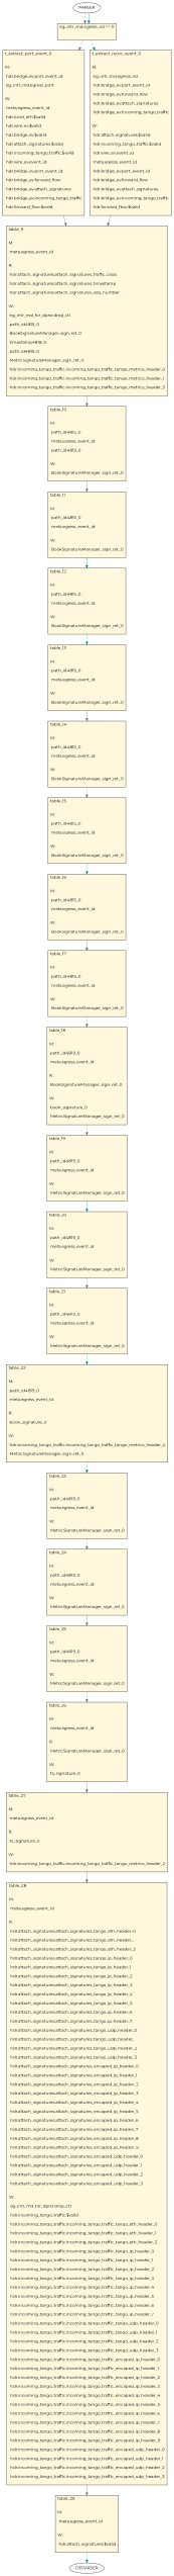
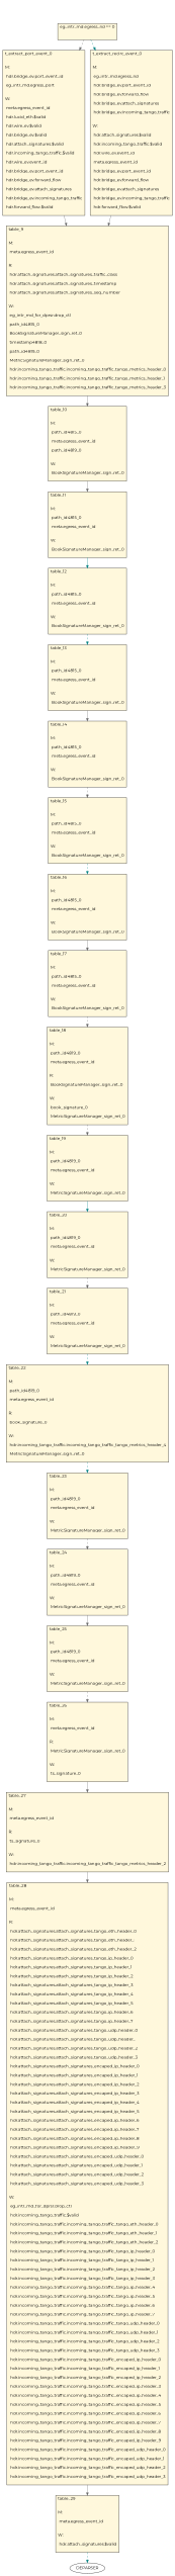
  digraph {
    fontname=Montserrat
    node [fillcolor=cornsilk shape=record style=filled fontname=Montserrat]
    edge [color=gray40 style=dashed fontname=Montserrat]
    n1 [label="eg_intr_md.egress_rid == 0\l\l\n "]
    n2 [label="t_extract_port_event_0\l\l\nM:\l\n hdr.bridge_ev.port_event_id\l\n eg_intr_md.egress_port\l\n\lW:\l\n meta.egress_event_id\l\n hdr.lucid_eth.$valid\l\n hdr.wire_ev.$valid\l\n hdr.bridge_ev.$valid\l\n hdr.attach_signatures.$valid\l\n hdr.incoming_tango_traffic.$valid\l\n hdr.wire_ev.event_id\l\n hdr.bridge_ev.port_event_id\l\n hdr.bridge_ev.forward_flow\l\n hdr.bridge_ev.attach_signatures\l\n hdr.bridge_ev.incoming_tango_traffic\l\n hdr.forward_flow.$valid\l\n "]
    n3 [label="t_extract_recirc_event_0\l\l\nM:\l\n eg_intr_md.egress_rid\l\n hdr.bridge_ev.port_event_id\l\n hdr.bridge_ev.forward_flow\l\n hdr.bridge_ev.attach_signatures\l\n hdr.bridge_ev.incoming_tango_traffic\l\n\lW:\l\n hdr.attach_signatures.$valid\l\n hdr.incoming_tango_traffic.$valid\l\n hdr.wire_ev.event_id\l\n meta.egress_event_id\l\n hdr.bridge_ev.port_event_id\l\n hdr.bridge_ev.forward_flow\l\n hdr.bridge_ev.attach_signatures\l\n hdr.bridge_ev.incoming_tango_traffic\l\n hdr.forward_flow.$valid\l\n "]
    n4 [label="table_9\l\l\nM:\l\n meta.egress_event_id\l\n\lR:\l\n hdr.attach_signatures.attach_signatures_traffic_class\l\n hdr.attach_signatures.attach_signatures_timestamp\l\n hdr.attach_signatures.attach_signatures_seq_number\l\n\lW:\l\n eg_intr_md_for_dprsr.drop_ctl\l\n path_id4815_0\l\n BookSignatureManager_sign_ret_0\l\n timestamp4818_0\l\n path_id4819_0\l\n MetricSignatureManager_sign_ret_0\l\n hdr.incoming_tango_traffic.incoming_tango_traffic_tango_metrics_header_0\l\n hdr.incoming_tango_traffic.incoming_tango_traffic_tango_metrics_header_1\l\n hdr.incoming_tango_traffic.incoming_tango_traffic_tango_metrics_header_3\l\n "]
    n5 [label="table_10\l\l\nM:\l\n path_id4815_0\l\n meta.egress_event_id\l\n path_id4819_0\l\n\lW:\l\n BookSignatureManager_sign_ret_0\l\n "]
    n6 [label="table_11\l\l\nM:\l\n path_id4815_0\l\n meta.egress_event_id\l\n\lW:\l\n BookSignatureManager_sign_ret_0\l\n "]
    n7 [label="table_12\l\l\nM:\l\n path_id4815_0\l\n meta.egress_event_id\l\n\lW:\l\n BookSignatureManager_sign_ret_0\l\n "]
    n8 [label="table_13\l\l\nM:\l\n path_id4815_0\l\n meta.egress_event_id\l\n\lW:\l\n BookSignatureManager_sign_ret_0\l\n "]
    n9 [label="table_14\l\l\nM:\l\n path_id4815_0\l\n meta.egress_event_id\l\n\lW:\l\n BookSignatureManager_sign_ret_0\l\n "]
    n10 [label="table_15\l\l\nM:\l\n path_id4815_0\l\n meta.egress_event_id\l\n\lW:\l\n BookSignatureManager_sign_ret_0\l\n "]
    n11 [label="table_16\l\l\nM:\l\n path_id4815_0\l\n meta.egress_event_id\l\n\lW:\l\n BookSignatureManager_sign_ret_0\l\n "]
    n12 [label="table_17\l\l\nM:\l\n path_id4815_0\l\n meta.egress_event_id\l\n\lW:\l\n BookSignatureManager_sign_ret_0\l\n "]
    n13 [label="table_18\l\l\nM:\l\n path_id4819_0\l\n meta.egress_event_id\l\n\lR:\l\n BookSignatureManager_sign_ret_0\l\n\lW:\l\n book_signature_0\l\n MetricSignatureManager_sign_ret_0\l\n "]
    n14 [label="table_19\l\l\nM:\l\n path_id4819_0\l\n meta.egress_event_id\l\n\lW:\l\n MetricSignatureManager_sign_ret_0\l\n "]
    n15 [label="table_20\l\l\nM:\l\n path_id4819_0\l\n meta.egress_event_id\l\n\lW:\l\n MetricSignatureManager_sign_ret_0\l\n "]
    n16 [label="table_21\l\l\nM:\l\n path_id4819_0\l\n meta.egress_event_id\l\n\lW:\l\n MetricSignatureManager_sign_ret_0\l\n "]
    n17 [label="table_22\l\l\nM:\l\n path_id4819_0\l\n meta.egress_event_id\l\n\lR:\l\n book_signature_0\l\n\lW:\l\n hdr.incoming_tango_traffic.incoming_tango_traffic_tango_metrics_header_4\l\n MetricSignatureManager_sign_ret_0\l\n "]
    n18 [label="table_23\l\l\nM:\l\n path_id4819_0\l\n meta.egress_event_id\l\n\lW:\l\n MetricSignatureManager_sign_ret_0\l\n "]
    n19 [label="table_24\l\l\nM:\l\n path_id4819_0\l\n meta.egress_event_id\l\n\lW:\l\n MetricSignatureManager_sign_ret_0\l\n "]
    n20 [label="table_25\l\l\nM:\l\n path_id4819_0\l\n meta.egress_event_id\l\n\lW:\l\n MetricSignatureManager_sign_ret_0\l\n "]
    n21 [label="table_26\l\l\nM:\l\n meta.egress_event_id\l\n\lR:\l\n MetricSignatureManager_sign_ret_0\l\n\lW:\l\n ts_signature_0\l\n "]
    n22 [label="table_27\l\l\nM:\l\n meta.egress_event_id\l\n\lR:\l\n ts_signature_0\l\n\lW:\l\n hdr.incoming_tango_traffic.incoming_tango_traffic_tango_metrics_header_2\l\n "]
    n23 [label="table_28\l\l\nM:\l\n meta.egress_event_id\l\n\lR:\l\n hdr.attach_signatures.attach_signatures_tango_eth_header_0\l\n hdr.attach_signatures.attach_signatures_tango_eth_header_1\l\n hdr.attach_signatures.attach_signatures_tango_eth_header_2\l\n hdr.attach_signatures.attach_signatures_tango_ip_header_0\l\n hdr.attach_signatures.attach_signatures_tango_ip_header_1\l\n hdr.attach_signatures.attach_signatures_tango_ip_header_2\l\n hdr.attach_signatures.attach_signatures_tango_ip_header_3\l\n hdr.attach_signatures.attach_signatures_tango_ip_header_4\l\n hdr.attach_signatures.attach_signatures_tango_ip_header_5\l\n hdr.attach_signatures.attach_signatures_tango_ip_header_6\l\n hdr.attach_signatures.attach_signatures_tango_ip_header_7\l\n hdr.attach_signatures.attach_signatures_tango_udp_header_0\l\n hdr.attach_signatures.attach_signatures_tango_udp_header_1\l\n hdr.attach_signatures.attach_signatures_tango_udp_header_2\l\n hdr.attach_signatures.attach_signatures_tango_udp_header_3\l\n hdr.attach_signatures.attach_signatures_encaped_ip_header_0\l\n hdr.attach_signatures.attach_signatures_encaped_ip_header_1\l\n hdr.attach_signatures.attach_signatures_encaped_ip_header_2\l\n hdr.attach_signatures.attach_signatures_encaped_ip_header_3\l\n hdr.attach_signatures.attach_signatures_encaped_ip_header_4\l\n hdr.attach_signatures.attach_signatures_encaped_ip_header_5\l\n hdr.attach_signatures.attach_signatures_encaped_ip_header_6\l\n hdr.attach_signatures.attach_signatures_encaped_ip_header_7\l\n hdr.attach_signatures.attach_signatures_encaped_ip_header_8\l\n hdr.attach_signatures.attach_signatures_encaped_ip_header_9\l\n hdr.attach_signatures.attach_signatures_encaped_udp_header_0\l\n hdr.attach_signatures.attach_signatures_encaped_udp_header_1\l\n hdr.attach_signatures.attach_signatures_encaped_udp_header_2\l\n hdr.attach_signatures.attach_signatures_encaped_udp_header_3\l\n\lW:\l\n eg_intr_md_for_dprsr.drop_ctl\l\n hdr.incoming_tango_traffic.$valid\l\n hdr.incoming_tango_traffic.incoming_tango_traffic_tango_eth_header_0\l\n hdr.incoming_tango_traffic.incoming_tango_traffic_tango_eth_header_1\l\n hdr.incoming_tango_traffic.incoming_tango_traffic_tango_eth_header_2\l\n hdr.incoming_tango_traffic.incoming_tango_traffic_tango_ip_header_0\l\n hdr.incoming_tango_traffic.incoming_tango_traffic_tango_ip_header_1\l\n hdr.incoming_tango_traffic.incoming_tango_traffic_tango_ip_header_2\l\n hdr.incoming_tango_traffic.incoming_tango_traffic_tango_ip_header_3\l\n hdr.incoming_tango_traffic.incoming_tango_traffic_tango_ip_header_4\l\n hdr.incoming_tango_traffic.incoming_tango_traffic_tango_ip_header_5\l\n hdr.incoming_tango_traffic.incoming_tango_traffic_tango_ip_header_6\l\n hdr.incoming_tango_traffic.incoming_tango_traffic_tango_ip_header_7\l\n hdr.incoming_tango_traffic.incoming_tango_traffic_tango_udp_header_0\l\n hdr.incoming_tango_traffic.incoming_tango_traffic_tango_udp_header_1\l\n hdr.incoming_tango_traffic.incoming_tango_traffic_tango_udp_header_2\l\n hdr.incoming_tango_traffic.incoming_tango_traffic_tango_udp_header_3\l\n hdr.incoming_tango_traffic.incoming_tango_traffic_encaped_ip_header_0\l\n hdr.incoming_tango_traffic.incoming_tango_traffic_encaped_ip_header_1\l\n hdr.incoming_tango_traffic.incoming_tango_traffic_encaped_ip_header_2\l\n hdr.incoming_tango_traffic.incoming_tango_traffic_encaped_ip_header_3\l\n hdr.incoming_tango_traffic.incoming_tango_traffic_encaped_ip_header_4\l\n hdr.incoming_tango_traffic.incoming_tango_traffic_encaped_ip_header_5\l\n hdr.incoming_tango_traffic.incoming_tango_traffic_encaped_ip_header_6\l\n hdr.incoming_tango_traffic.incoming_tango_traffic_encaped_ip_header_7\l\n hdr.incoming_tango_traffic.incoming_tango_traffic_encaped_ip_header_8\l\n hdr.incoming_tango_traffic.incoming_tango_traffic_encaped_ip_header_9\l\n hdr.incoming_tango_traffic.incoming_tango_traffic_encaped_udp_header_0\l\n hdr.incoming_tango_traffic.incoming_tango_traffic_encaped_udp_header_1\l\n hdr.incoming_tango_traffic.incoming_tango_traffic_encaped_udp_header_2\l\n hdr.incoming_tango_traffic.incoming_tango_traffic_encaped_udp_header_3\l\n "]
    n24 [label="table_29\l\l\nM:\l\n meta.egress_event_id\l\n\lW:\l\n hdr.attach_signatures.$valid\l\n "]
    DEPARSER [fillcolor="" shape="" style=""]
-   PARSER [fillcolor="" shape="" style=""]
    n1 -> n2
    n1 -> n3 [color=teal]
    n2 -> n4 [style=solid]
    n3 -> n4 [style=solid]
    n4 -> n5 [style=solid]
    n5 -> n6 [style=solid]
    n6 -> n7 [color=teal style=solid]
    n7 -> n8 [color=teal]
    n8 -> n9 [style=solid]
    n9 -> n10
    n10 -> n11 [color=teal]
    n11 -> n12 [style=solid]
    n12 -> n13
    n13 -> n14
    n14 -> n15 [color=teal style=solid]
    n15 -> n16
    n16 -> n17 [color=teal]
    n17 -> n18 [color=teal]
    n18 -> n19
    n19 -> n20 [style=solid]
    n20 -> n21
    n21 -> n22 [style=solid]
    n22 -> n23 [style=solid]
    n23 -> n24 [style=solid]
    n24 -> DEPARSER [color=teal]
-   PARSER -> n1
-   PARSER -> n1 [color=teal style=solid]
  }
